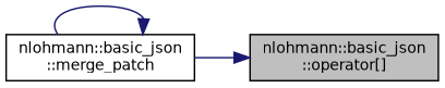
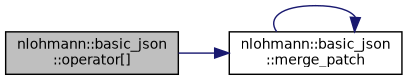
  digraph {
    rankdir=RL
    node [color=black fontname=Helvetica fontsize=10 shape=record style=filled]
    edge [color=midnightblue dir=back fontname=Helvetica fontsize=10 labelfontname=Helvetica labelfontsize=10 style=solid]
    n1 [fillcolor=grey75 fontcolor=black height=0.2 label="nlohmann::basic_json\l::operator[]" width=0.4]
    n2 [fillcolor=white height=0.2 label="nlohmann::basic_json\l::merge_patch" width=0.4]
-   n1 -> n2
+   n2 -> n1
    n2 -> n2
  }
